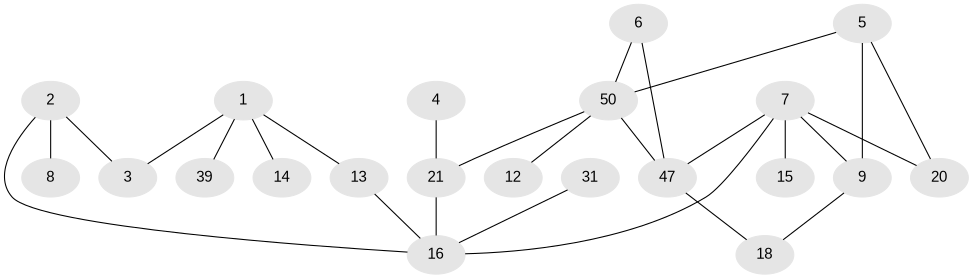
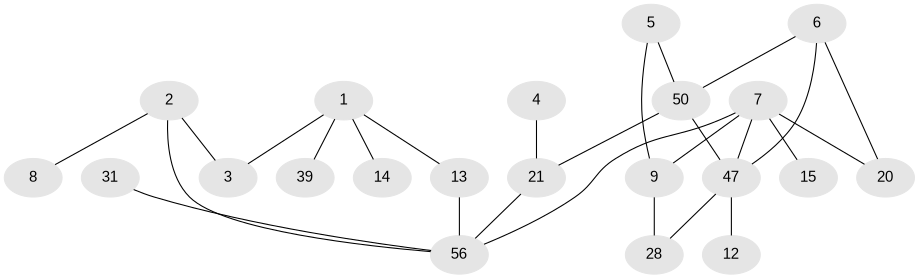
  graph {
    fontname="Liberation Sans"
    node [color=gray90 fontname="Liberation Sans" style=filled]
    edge [fontname="Liberation Sans" weight=1.0]
    1
    3
    13
    14
    n5 [label=39]
-   16
+   16 [label=56]
    2
    8
    4
    21
    n11 [label=50]
    5
    20
    9
    7
    n16 [label=47]
    15
    12
    6
-   18
+   18 [label=28]
    n21 [label=31]
    1 -- 3
    1 -- 13
    1 -- 14
    1 -- n5
    13 -- 16
    2 -- 3
    2 -- 16
    2 -- 8
    4 -- 21
    21 -- 16
    n11 -- 21
    n11 -- n16
-   n11 -- 12
+   n16 -- 12
    5 -- n11
-   5 -- 20
+   6 -- 20
    5 -- 9
    9 -- 18
    7 -- 16
    7 -- 20
    7 -- 9
    7 -- n16
    7 -- 15
    n16 -- 18
    6 -- n11
    6 -- n16
    n21 -- 16
  }
